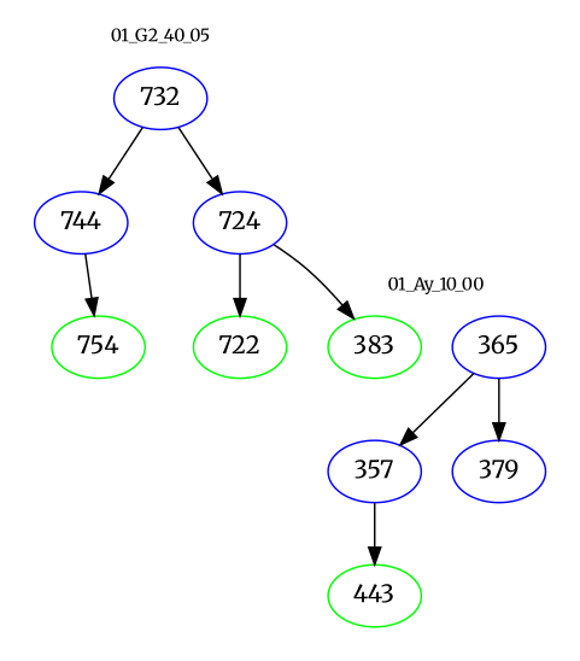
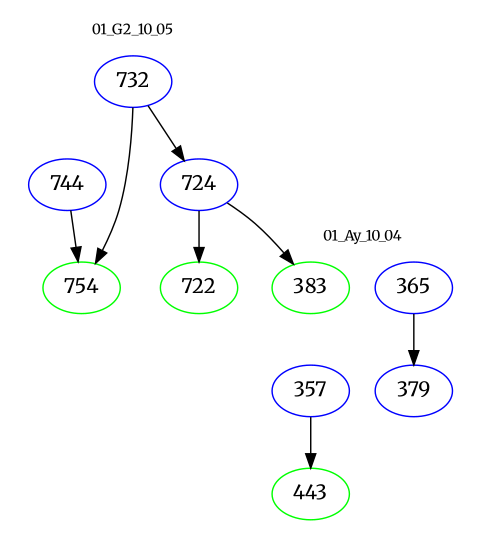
  digraph {
    fontname=Merriweather
    node [color=blue fontname=Merriweather]
    edge [color=black fontname=Merriweather]
    n1 [label=365]
    n2 [label=357]
    n3 [label=379]
    n4 [color=green label=443]
    n5 [color=green label=383]
    n6 [label=732]
    n7 [label=724]
    n8 [label=744]
    n9 [color=green label=722]
    n10 [color=green label=754]
    subgraph cluster_1 {
      color=white
      fontsize=10
-     label="01_Ay_10_00"
+     label="01_Ay_10_04"
      n1
      n2
      n3
      n4
      n5
    }
    subgraph cluster_2 {
      color=white
      fontsize=10
-     label="01_G2_40_05"
+     label="01_G2_10_05"
      n6
      n7
      n8
      n9
      n10
    }
-   n1 -> n2
    n1 -> n3
    n2 -> n4
    n6 -> n7
-   n6 -> n8
+   n6 -> n10
    n7 -> n5
    n7 -> n9
    n8 -> n10
  }
